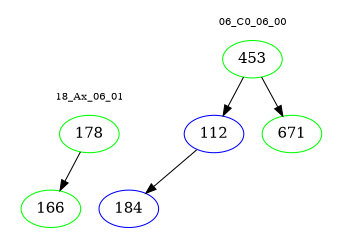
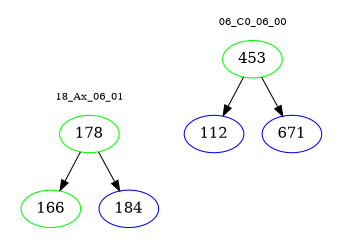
  digraph {
    node [color=green]
    edge [color=black]
    n1 [label=178]
    n2 [label=166]
    n3 [color=blue label=184]
    n4 [label=453]
    n5 [color=blue label=112]
-   n6 [label=671]
+   n6 [color=blue label=671]
    subgraph cluster_1 {
      color=white
      fontsize=10
      label="18_Ax_06_01"
      n1
      n2
      n3
    }
    subgraph cluster_2 {
      color=white
      fontsize=10
      label="06_C0_06_00"
      n4
      n5
      n6
    }
    n1 -> n2
-   n5 -> n3
+   n1 -> n3
    n4 -> n5
    n4 -> n6
  }
